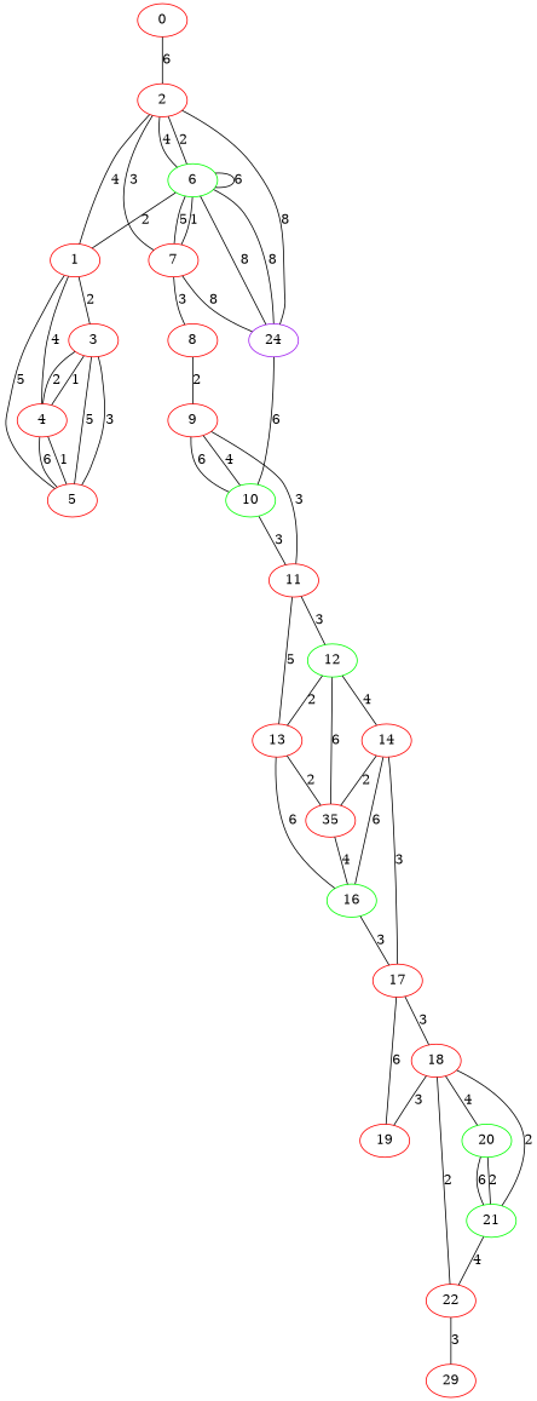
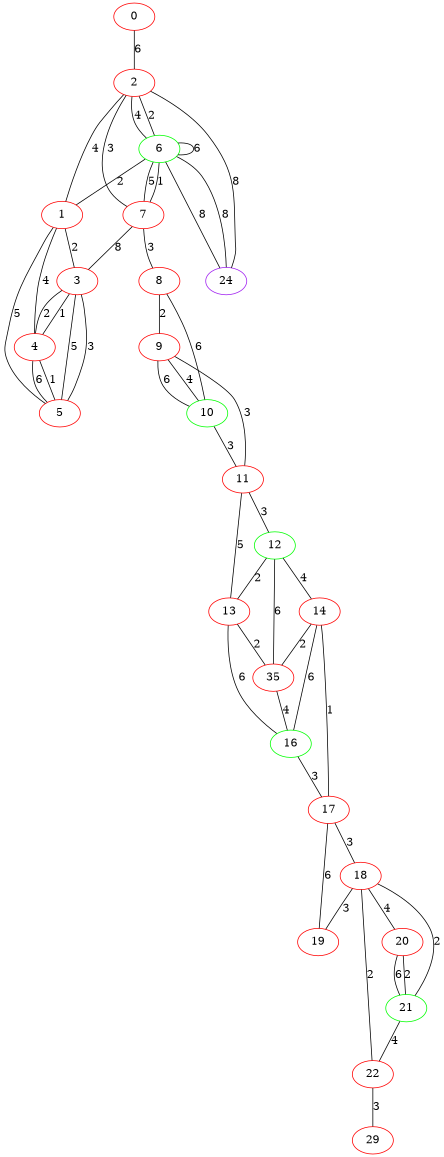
  graph {
    node [color=red weight=1]
    0
    2
    1
    3
    4
    5
    6 [color=green weight=2]
    7
    24 [color=purple weight=4]
    8
    9
    10 [color=green weight=2]
    11
    12 [color=green weight=2]
    13
    14
    n17 [label=35]
    16 [color=green weight=2]
    17
    18
    19
-   20 [color=green]
+   20
    21 [color=green]
    22
    n25 [label=29]
    0 -- 2 [label=6]
    2 -- 6 [label=2]
    2 -- 6 [label=4]
    2 -- 7 [label=3]
    2 -- 24 [label=8]
    1 -- 2 [label=4]
    1 -- 3 [label=2]
    1 -- 4 [label=4]
    1 -- 5 [label=5]
    3 -- 4 [label=1]
    3 -- 4 [label=2]
    3 -- 5 [label=5]
    3 -- 5 [label=3]
    4 -- 5 [label=6]
    4 -- 5 [label=1]
    6 -- 1 [label=2]
    6 -- 6 [label=6]
    6 -- 7 [label=5]
    6 -- 7 [label=1]
    6 -- 24 [label=8]
    6 -- 24 [label=8]
-   7 -- 24 [label=8]
+   7 -- 3 [label=8]
    7 -- 8 [label=3]
    8 -- 9 [label=2]
-   24 -- 10 [label=6]
+   8 -- 10 [label=6]
    9 -- 10 [label=6]
    9 -- 10 [label=4]
    9 -- 11 [label=3]
    10 -- 11 [label=3]
    11 -- 12 [label=3]
    11 -- 13 [label=5]
    12 -- 13 [label=2]
    12 -- 14 [label=4]
    12 -- n17 [label=6]
    13 -- n17 [label=2]
    13 -- 16 [label=6]
    14 -- n17 [label=2]
    14 -- 16 [label=6]
-   14 -- 17 [label=3]
+   14 -- 17 [label=1]
    n17 -- 16 [label=4]
    16 -- 17 [label=3]
    17 -- 18 [label=3]
    17 -- 19 [label=6]
    18 -- 19 [label=3]
    18 -- 20 [label=4]
    18 -- 21 [label=2]
    18 -- 22 [label=2]
    20 -- 21 [label=6]
    20 -- 21 [label=2]
    21 -- 22 [label=4]
    22 -- n25 [label=3]
  }
